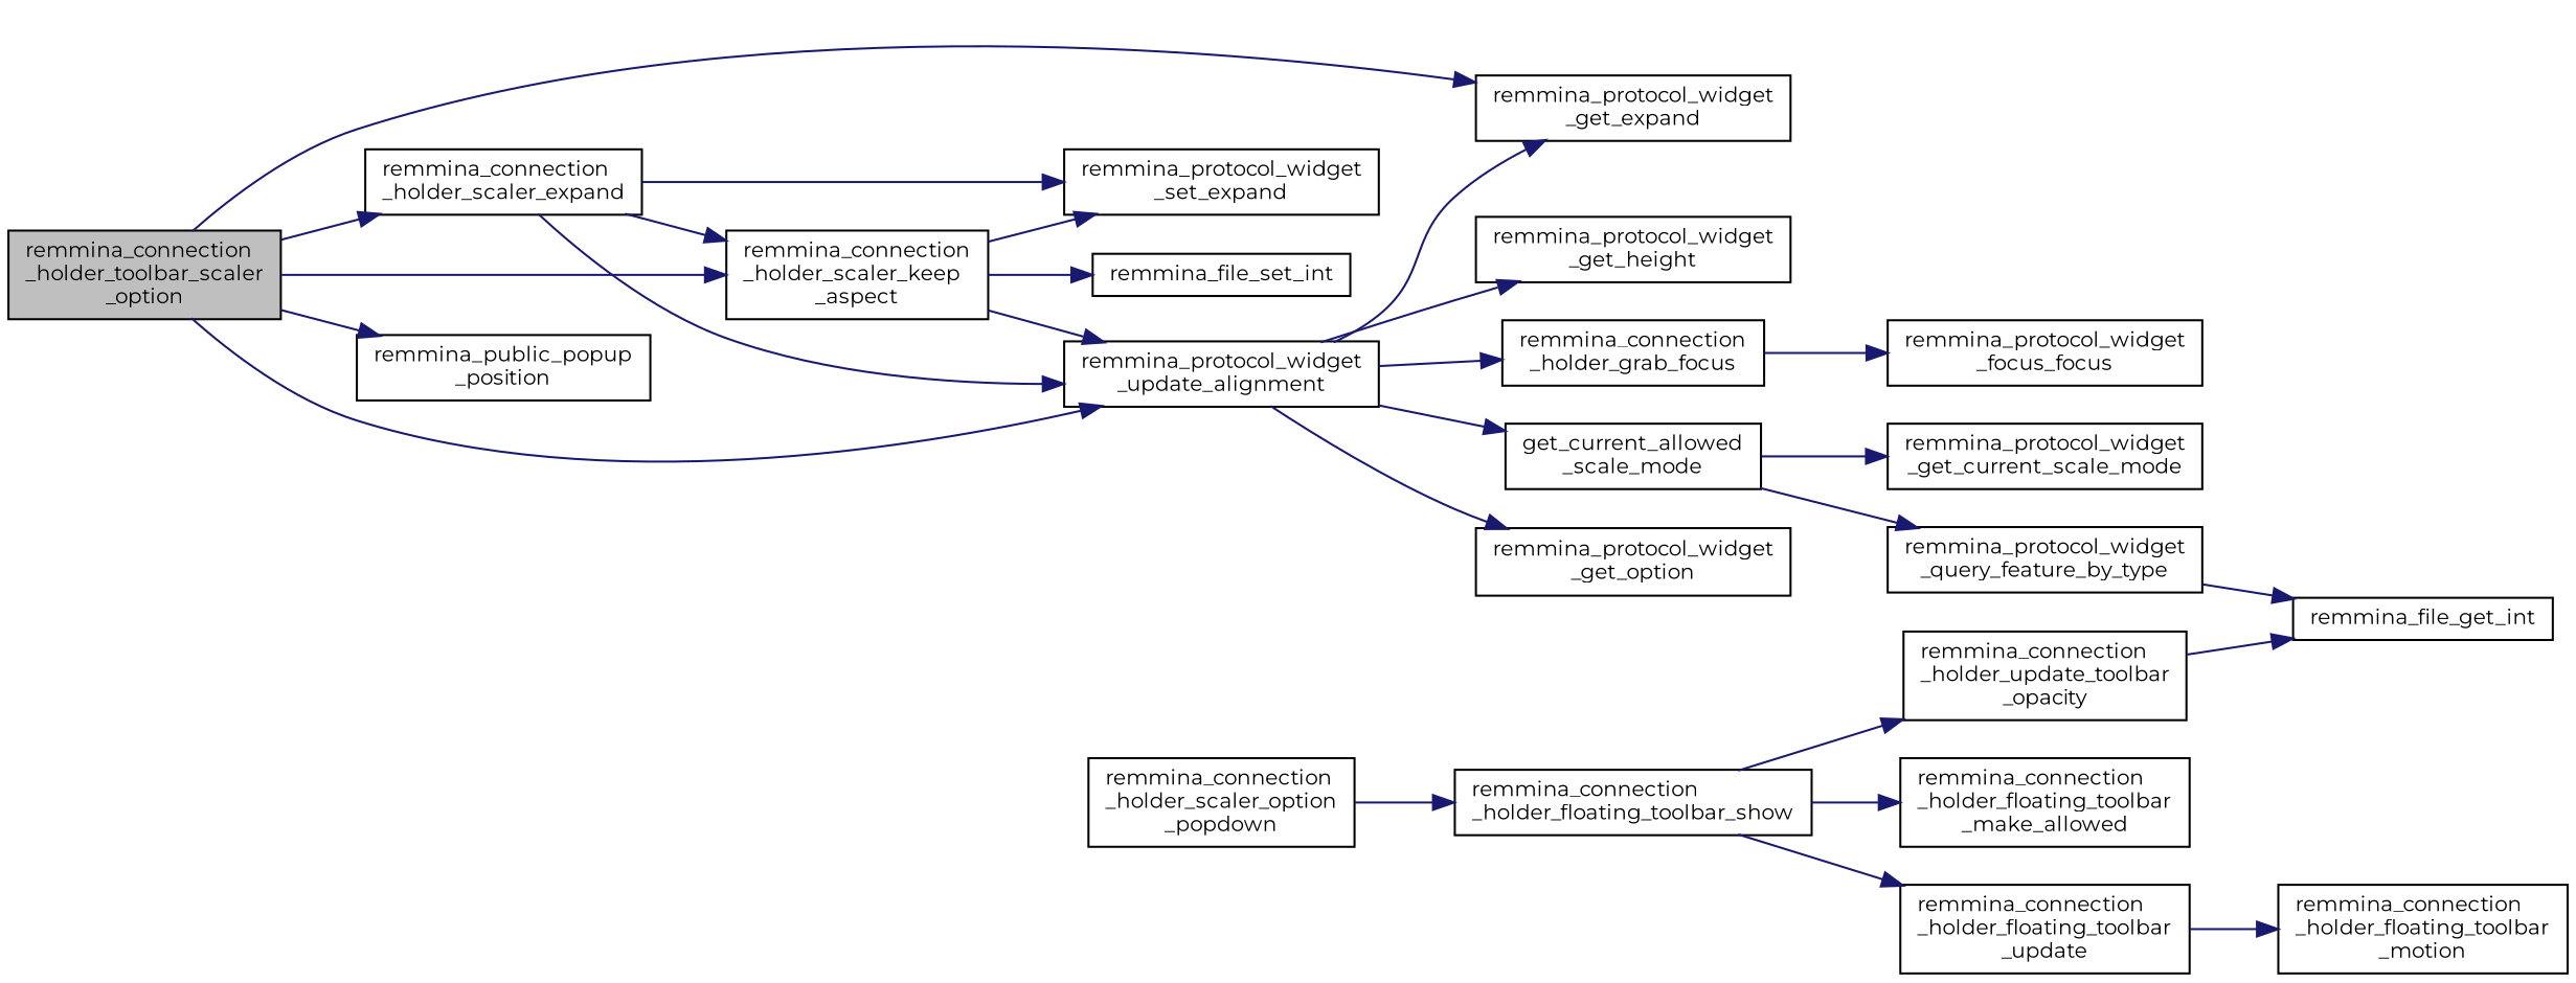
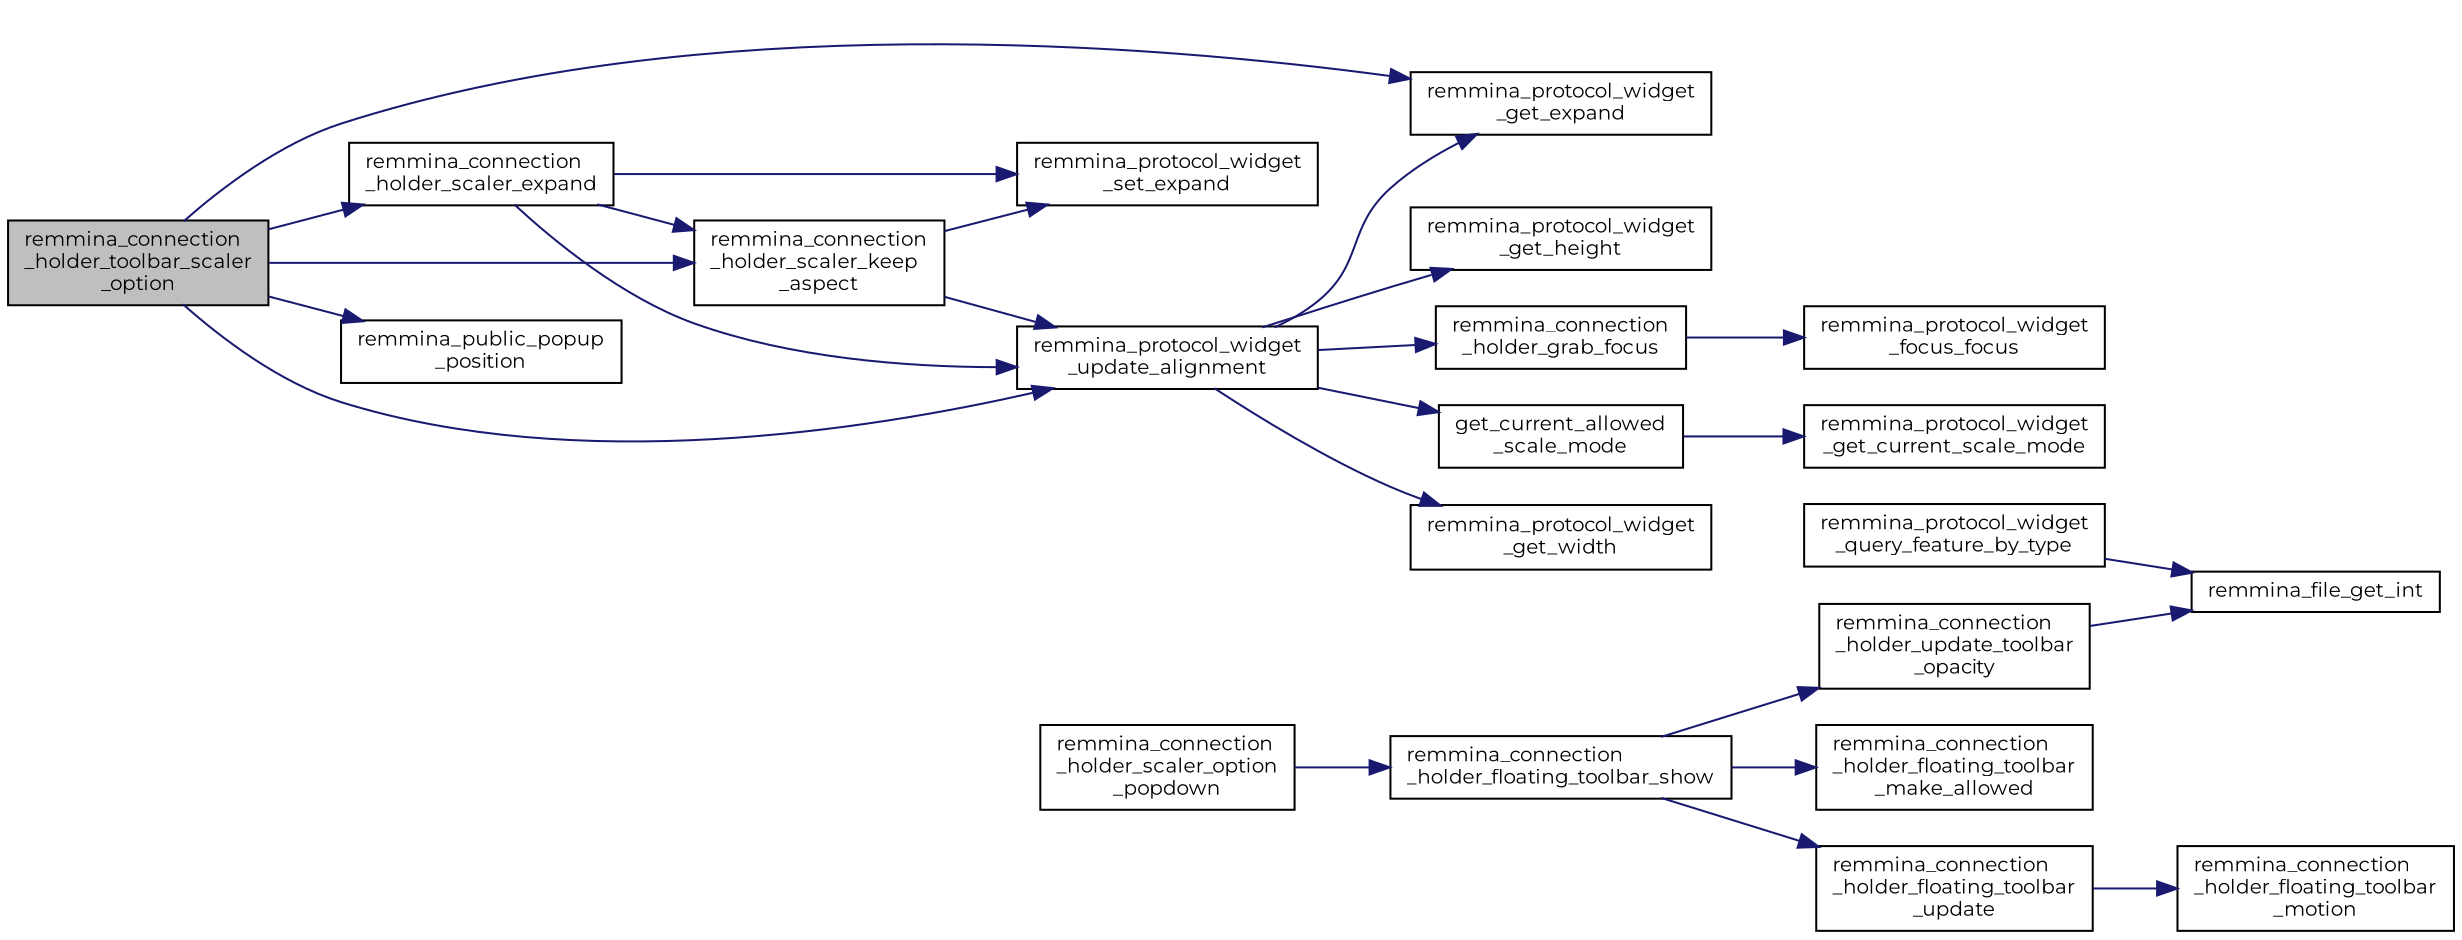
  digraph {
    fontname=Montserrat
    rankdir=LR
    node [color=black fillcolor=white fontname=Montserrat fontsize=10 shape=record style=filled]
    edge [color=midnightblue fontname=Montserrat fontsize=10 labelfontname=Helvetica labelfontsize=10 style=solid]
    n1 [fillcolor=grey75 fontcolor=black height=0.2 label="remmina_connection\l_holder_toolbar_scaler\l_option" width=0.4]
    n2 [height=0.2 label="remmina_protocol_widget\l_get_expand" width=0.4]
    n3 [height=0.2 label="remmina_connection\l_holder_scaler_keep\l_aspect" width=0.4]
    n4 [height=0.2 label="remmina_connection\l_holder_scaler_expand" width=0.4]
    n5 [height=0.2 label="remmina_public_popup\l_position" width=0.4]
    n6 [height=0.2 label="remmina_protocol_widget\l_update_alignment" width=0.4]
    n7 [height=0.2 label="remmina_protocol_widget\l_set_expand" width=0.4]
-   n8 [height=0.2 label=remmina_file_set_int width=0.4]
    n9 [height=0.2 label="remmina_connection\l_holder_scaler_option\l_popdown" width=0.4]
    n10 [height=0.2 label="remmina_connection\l_holder_floating_toolbar_show" width=0.4]
    n11 [height=0.2 label="get_current_allowed\l_scale_mode" width=0.4]
-   n12 [height=0.2 label="remmina_protocol_widget\l_get_option" width=0.4]
+   n12 [height=0.2 label="remmina_protocol_widget\l_get_width" width=0.4]
    n13 [height=0.2 label="remmina_protocol_widget\l_get_height" width=0.4]
    n14 [height=0.2 label="remmina_connection\l_holder_grab_focus" width=0.4]
    n15 [height=0.2 label="remmina_protocol_widget\l_get_current_scale_mode" width=0.4]
    n16 [height=0.2 label="remmina_protocol_widget\l_query_feature_by_type" width=0.4]
    n17 [height=0.2 label="remmina_protocol_widget\l_focus_focus" width=0.4]
    n18 [height=0.2 label=remmina_file_get_int width=0.4]
    n19 [height=0.2 label="remmina_connection\l_holder_update_toolbar\l_opacity" width=0.4]
    n20 [height=0.2 label="remmina_connection\l_holder_floating_toolbar\l_make_allowed" width=0.4]
    n21 [height=0.2 label="remmina_connection\l_holder_floating_toolbar\l_update" width=0.4]
    n22 [height=0.2 label="remmina_connection\l_holder_floating_toolbar\l_motion" width=0.4]
    n1 -> n2
    n1 -> n3
    n1 -> n4
    n1 -> n5
    n1 -> n6
    n3 -> n6
    n3 -> n7
-   n3 -> n8
    n4 -> n3
    n4 -> n6
    n4 -> n7
    n6 -> n2
    n6 -> n11
    n6 -> n12
    n6 -> n13
    n6 -> n14
    n9 -> n10
    n10 -> n19
    n10 -> n20
    n10 -> n21
    n11 -> n15
-   n11 -> n16
    n14 -> n17
    n16 -> n18
    n19 -> n18
    n21 -> n22
  }
